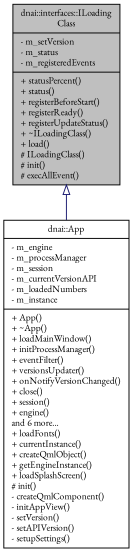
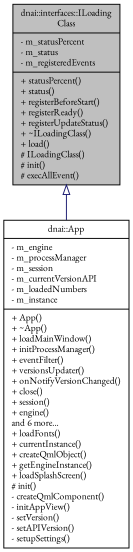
  digraph {
    fontname="EB Garamond"
    node [color=black fontname="EB Garamond" fontsize=10 shape=record style=filled]
-   n1 [fillcolor=grey75 fontcolor=black height=0.2 label="{dnai::interfaces::ILoading\lClass\n|- m_setVersion\l- m_status\l- m_registeredEvents\l|+ statusPercent()\l+ status()\l+ registerBeforeStart()\l+ registerReady()\l+ registerUpdateStatus()\l+ ~ILoadingClass()\l+ load()\l# ILoadingClass()\l# init()\l# execAllEvent()\l}" width=0.4]
+   n1 [fillcolor=grey75 fontcolor=black height=0.2 label="{dnai::interfaces::ILoading\lClass\n|- m_statusPercent\l- m_status\l- m_registeredEvents\l|+ statusPercent()\l+ status()\l+ registerBeforeStart()\l+ registerReady()\l+ registerUpdateStatus()\l+ ~ILoadingClass()\l+ load()\l# ILoadingClass()\l# init()\l# execAllEvent()\l}" width=0.4]
    n2 [fillcolor=white height=0.2 label="{dnai::App\n|- m_engine\l- m_processManager\l- m_session\l- m_currentVersionAPI\l- m_loadedNumbers\l- m_instance\l|+ App()\l+ ~App()\l+ loadMainWindow()\l+ initProcessManager()\l+ eventFilter()\l+ versionsUpdater()\l+ onNotifyVersionChanged()\l+ close()\l+ session()\l+ engine()\land 6 more...\l+ loadFonts()\l+ currentInstance()\l+ createQmlObject()\l+ getEngineInstance()\l+ loadSplashScreen()\l# init()\l- createQmlComponent()\l- initAppView()\l- setVersion()\l- setAPIVersion()\l- setupSettings()\l}" width=0.4]
    n1 -> n2 [arrowtail=onormal color=midnightblue dir=back fontname="EB Garamond" fontsize=10 labelfontname=Helvetica labelfontsize=10 style=solid]
  }
